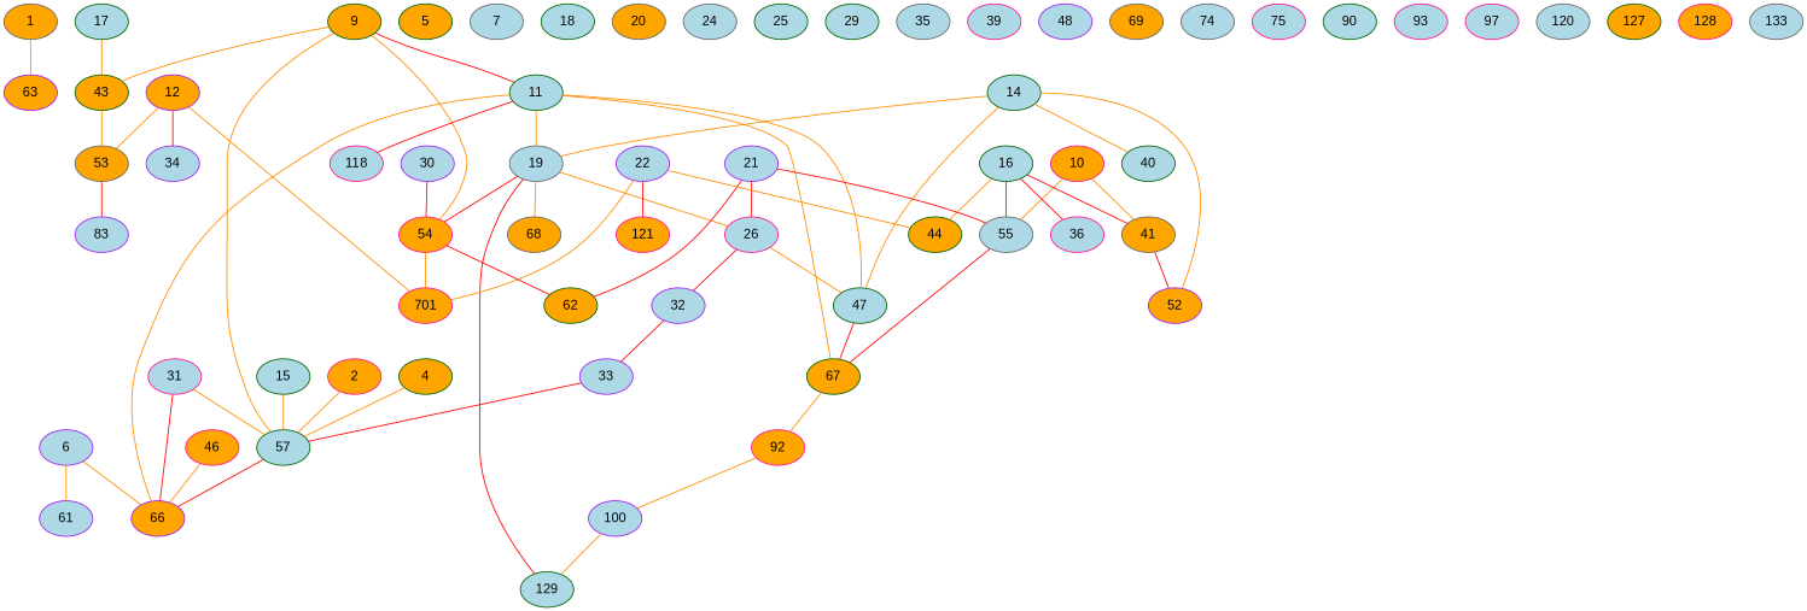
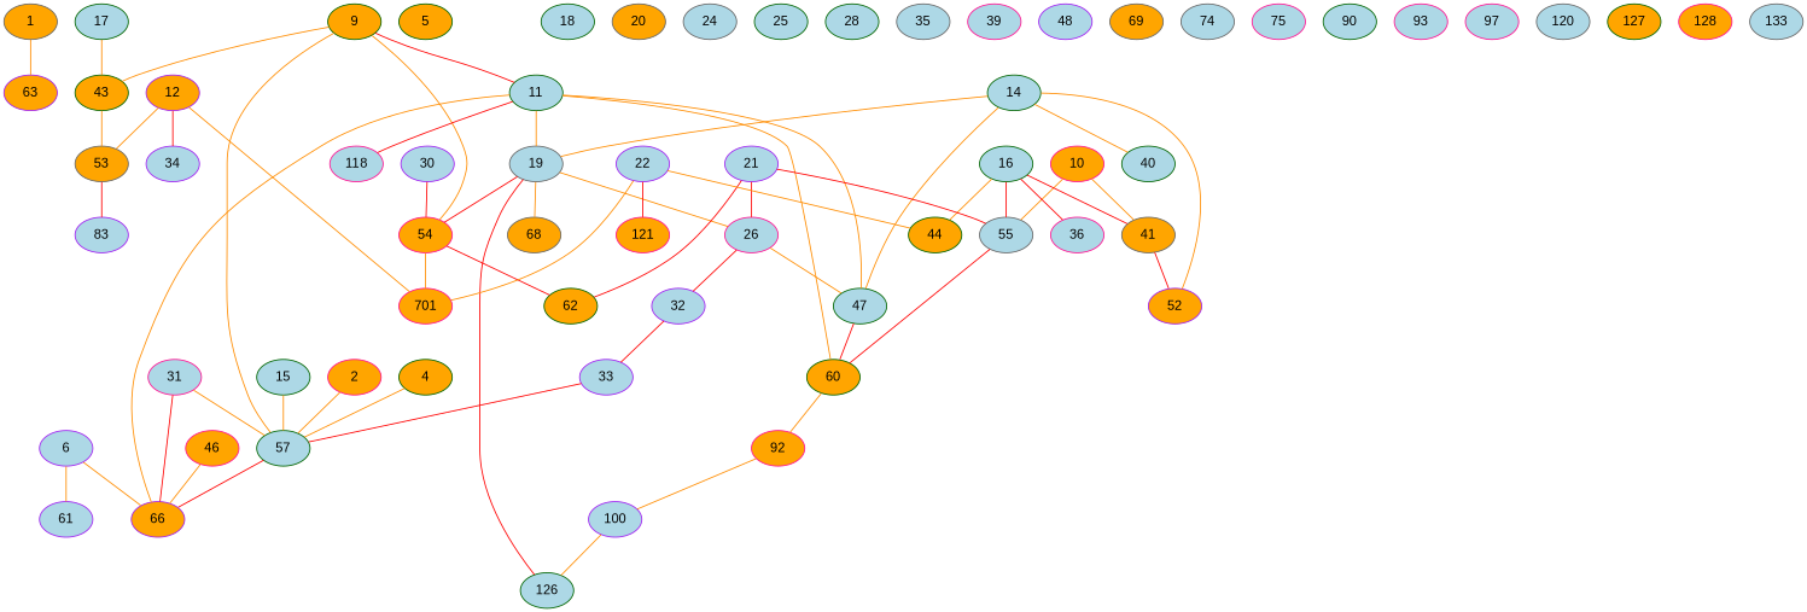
  graph {
    fontname="Liberation Sans"
    node [color=darkgreen fillcolor=lightblue fontname="Liberation Sans" style=filled]
    edge [color=darkorange fontname="Liberation Sans"]
    1 [color=gray40 fillcolor=orange super="+23+3"]
    63 [color=purple fillcolor=orange super="+70"]
    57 [super="+115+96+58"]
    66 [color=purple fillcolor=orange super="+73"]
    2 [color=deeppink fillcolor=orange]
    4 [fillcolor=orange]
    5 [fillcolor=orange]
    6 [color=purple super="+8"]
    61 [color=purple]
-   7 [color=gray40]
    9 [fillcolor=orange super="+87+104"]
    11 [super="+113+64"]
    43 [fillcolor=orange super="+119+102+45"]
    54 [color=deeppink fillcolor=orange super="+109"]
    19 [color=gray40 super="+59"]
    47 [super="+99"]
-   60 [fillcolor=orange label=67]
+   60 [fillcolor=orange]
    118 [color=deeppink]
    53 [color=gray40 fillcolor=orange super="+105+81+106"]
    n20 [color=deeppink fillcolor=orange label=701]
    62 [fillcolor=orange]
    10 [color=deeppink fillcolor=orange super="+37+49"]
    41 [color=gray40 fillcolor=orange]
    55 [color=gray40 super="+123"]
    52 [color=purple fillcolor=orange super="+131+89"]
    26 [color=deeppink super="+108+56"]
    68 [color=gray40 fillcolor=orange]
-   129 [super="+132"]
+   129 [super="+132" label=126]
    92 [color=deeppink fillcolor=orange super="+124"]
    12 [color=purple fillcolor=orange super="+13"]
    34 [color=purple]
    83 [color=purple]
    14 [super="+29+65"]
    40 [super="+51"]
    15
    36 [color=deeppink super="+42+86"]
    16
    44 [fillcolor=orange super="+98"]
    17 [super="+111"]
    18 [super="+38"]
    32 [color=purple super="+84"]
    20 [color=gray40 fillcolor=orange super="+77"]
    21 [color=purple super="+79+91"]
    22 [color=purple super="+103"]
    121 [color=deeppink fillcolor=orange]
    24 [color=gray40 super="+110"]
    25
    33 [color=purple super="+125"]
-   28 [label=29]
+   28
    30 [color=purple super="+85"]
    31 [color=deeppink super="+50+72"]
    35 [color=gray40]
    39 [color=deeppink]
    46 [color=deeppink fillcolor=orange]
    48 [color=purple]
    100 [color=purple]
    69 [color=gray40 fillcolor=orange]
    74 [color=gray40]
    75 [color=deeppink]
    90
    93 [color=deeppink]
    97 [color=deeppink]
    120 [color=gray40]
    127 [fillcolor=orange]
    128 [color=deeppink fillcolor=orange]
    133 [color=gray40]
    1 -- 63
    57 -- 66 [color=red]
    2 -- 57
    4 -- 57
    6 -- 66
    6 -- 61
    9 -- 57
    9 -- 11 [color=red]
    9 -- 43
    9 -- 54
    11 -- 66
    11 -- 19
    11 -- 47
    11 -- 60
    11 -- 118 [color=red]
    43 -- 53
    54 -- n20
    54 -- 62 [color=red]
    19 -- 54 [color=red]
    19 -- 26
    19 -- 68
    19 -- 129 [color=red]
    47 -- 60 [color=red]
    60 -- 92
    53 -- 83 [color=red weight=2]
    10 -- 41
    10 -- 55
    41 -- 52 [color=red]
    55 -- 60 [color=red]
    26 -- 47
    26 -- 32 [color=red]
    92 -- 100
    12 -- 53
    12 -- n20
    12 -- 34 [color=red]
    14 -- 19
    14 -- 47
    14 -- 52
    14 -- 40
    15 -- 57
    16 -- 41 [color=red]
    16 -- 55 [color=red]
    16 -- 36 [color=red]
    16 -- 44
    17 -- 43
    32 -- 33 [color=red]
    21 -- 62 [color=red]
    21 -- 55 [color=red]
    21 -- 26 [color=red]
    22 -- n20
    22 -- 44
    22 -- 121 [color=red]
    33 -- 57 [color=red]
    30 -- 54 [color=red]
    31 -- 57
    31 -- 66 [color=red]
    46 -- 66
    100 -- 129
  }
